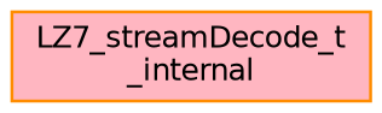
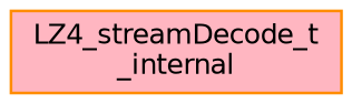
  digraph {
    rankdir=LR
-   n1 [color=darkorange fillcolor=lightpink fontname=Helvetica fontsize=10 height=0.2 label="LZ7_streamDecode_t\l_internal" shape=box style=filled width=0.4]
+   n1 [color=darkorange fillcolor=lightpink fontname=Helvetica fontsize=10 height=0.2 label="LZ4_streamDecode_t\l_internal" shape=box style=filled width=0.4]
  }
